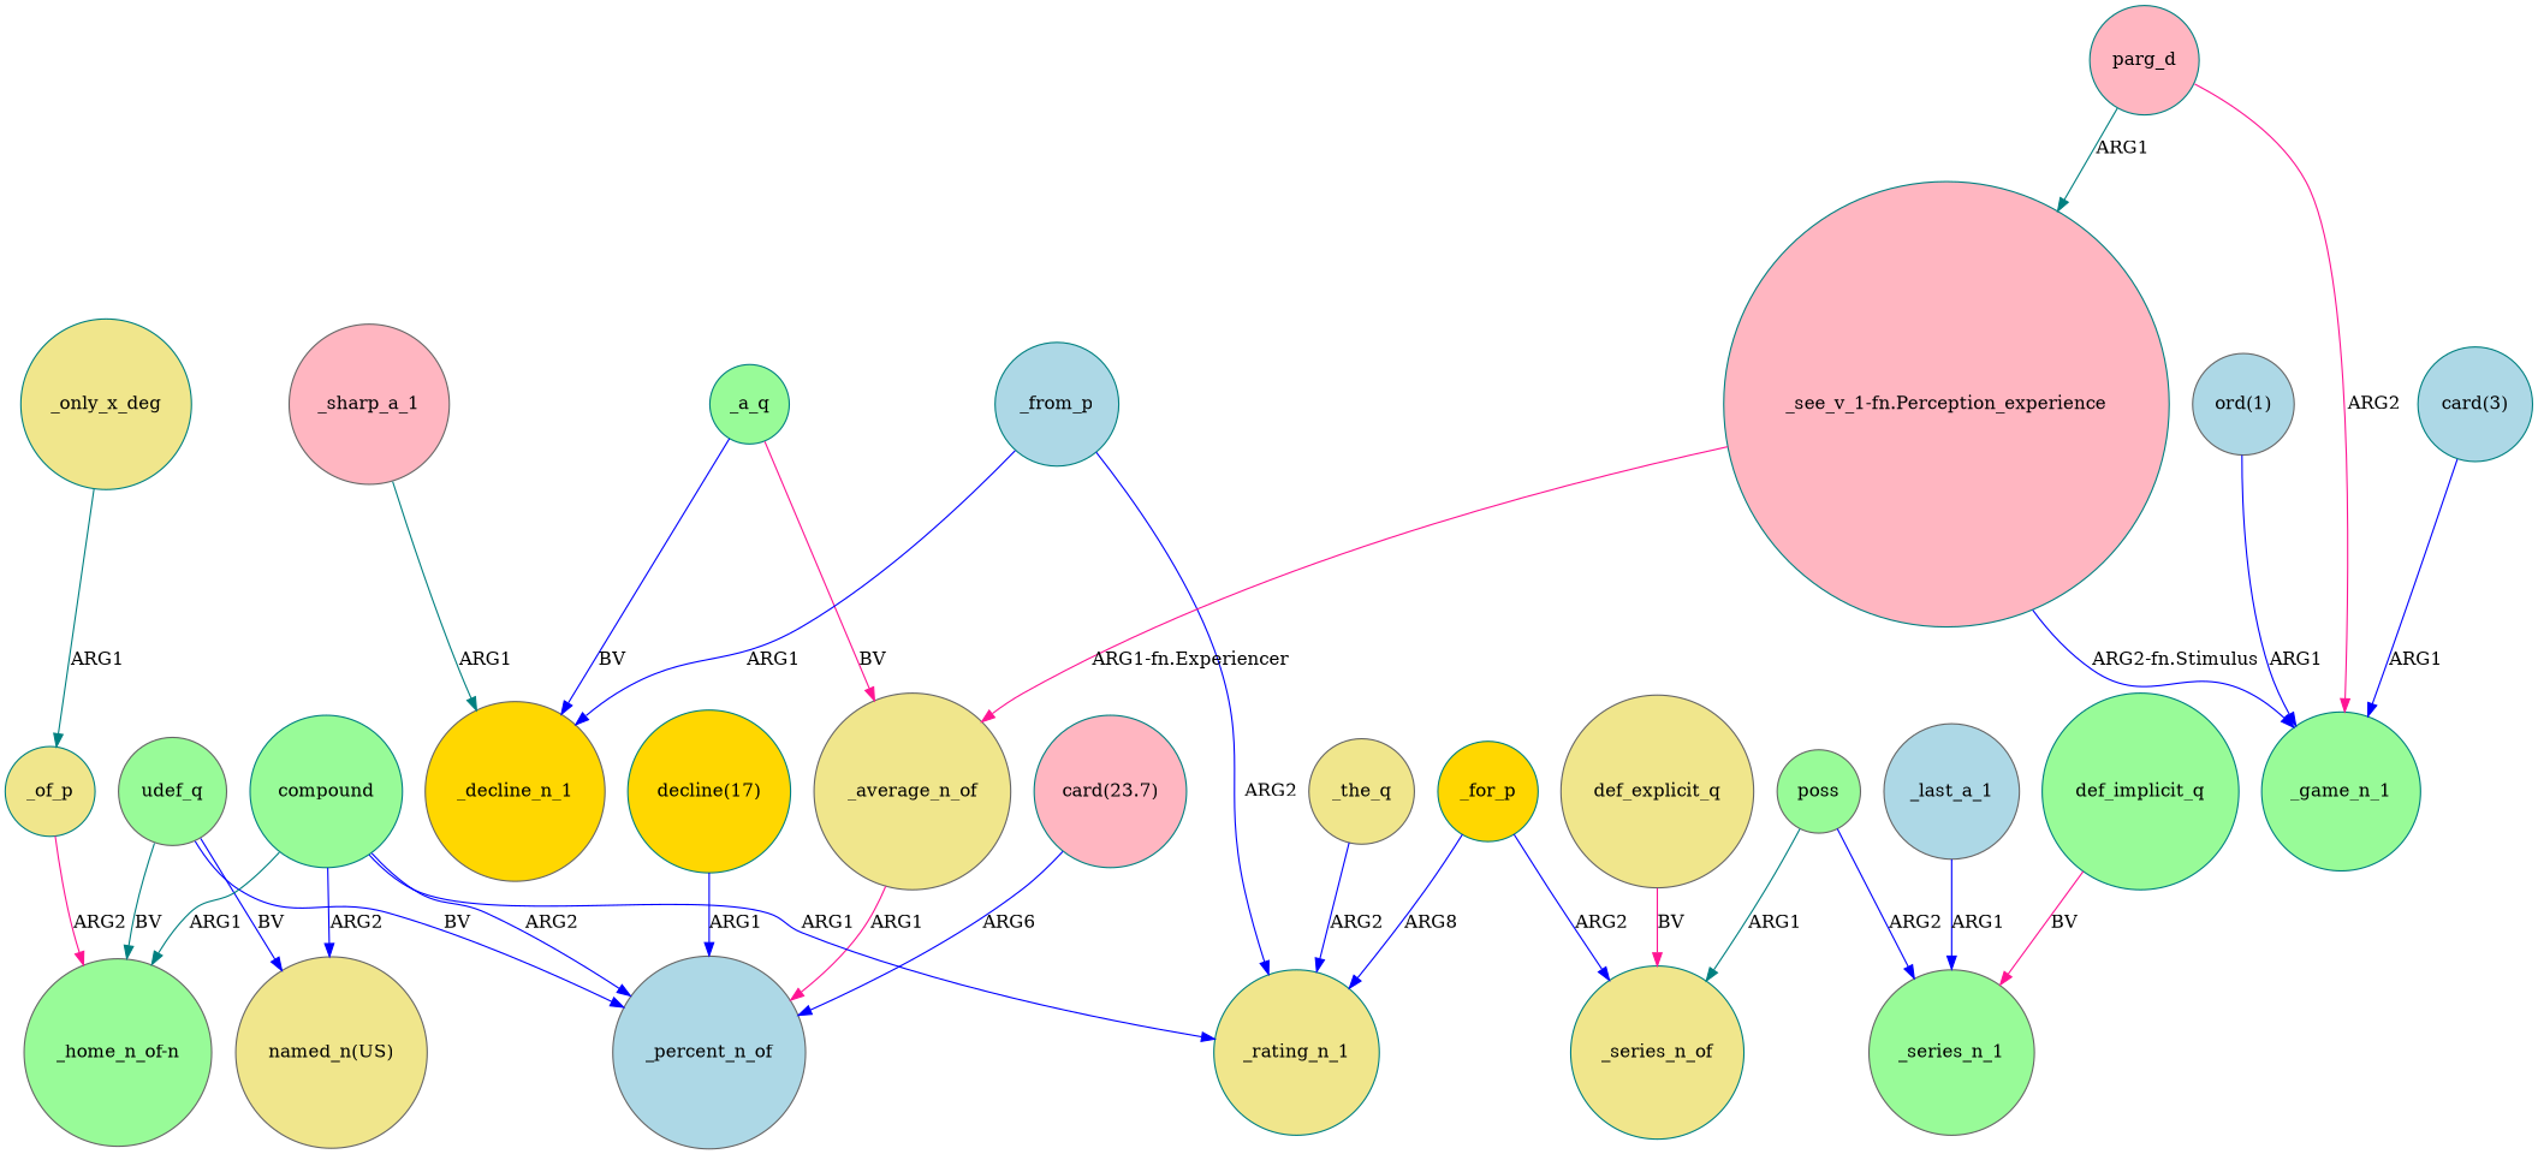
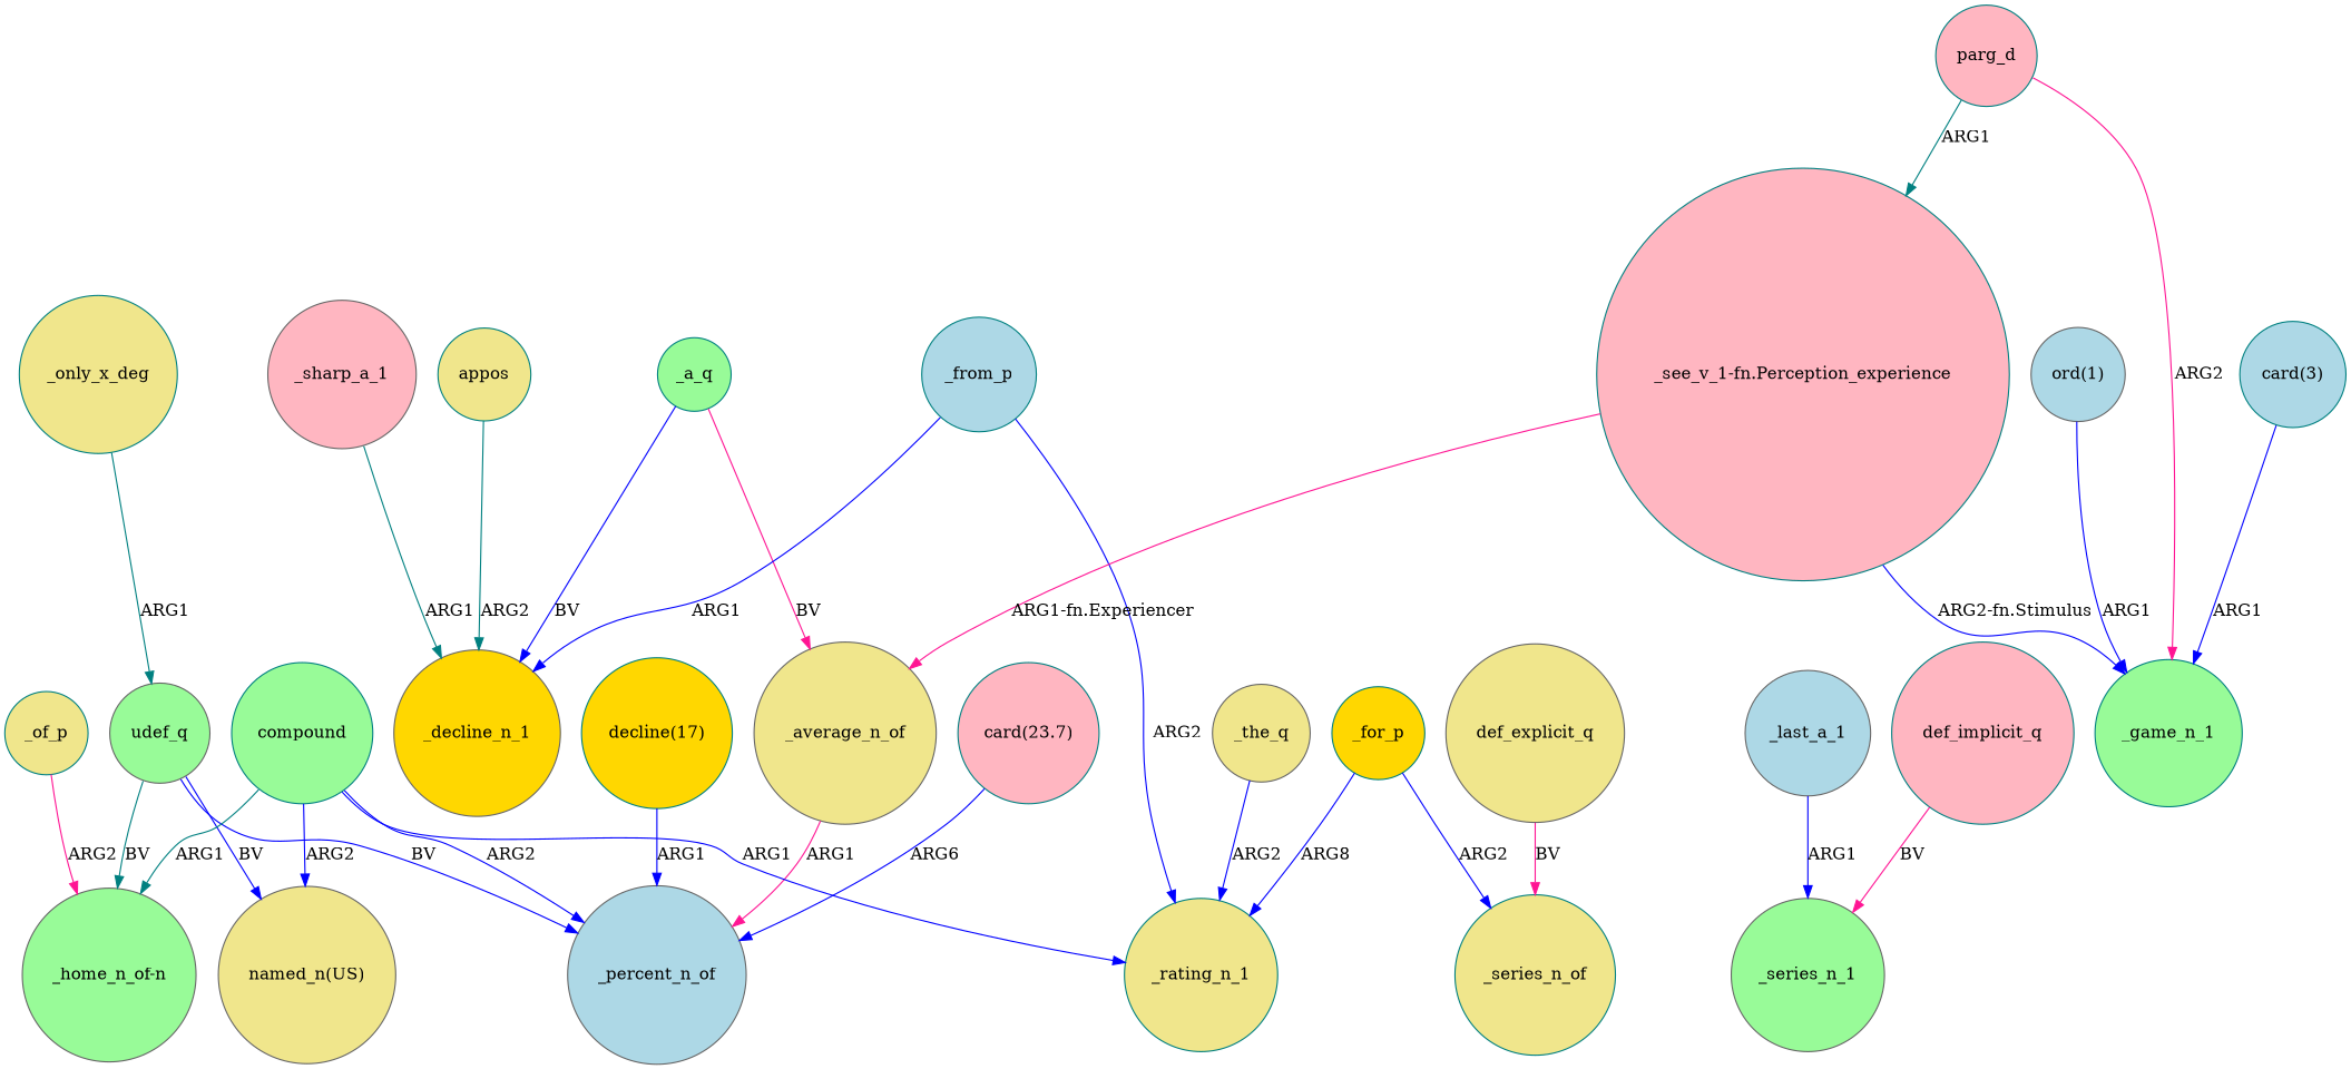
  digraph {
    node [color=teal fillcolor=khaki shape=circle style=filled]
    edge [color=blue]
    udef_q [color=gray40 fillcolor=palegreen]
    _only_x_deg
    "named_n(US)" [color=gray40]
    "_home_n_of-n" [color=gray40 fillcolor=palegreen]
    _percent_n_of [color=gray40 fillcolor=lightblue]
    _decline_n_1 [color=gray40 fillcolor=gold]
+   appos
    _average_n_of [color=gray40]
-   def_implicit_q [fillcolor=palegreen]
+   def_implicit_q [fillcolor=lightpink]
    n10 [color=gray40 fillcolor=palegreen label=_series_n_1]
    _of_p
    _a_q [fillcolor=palegreen]
    n13 [fillcolor=gold label="decline(17)"]
    _from_p [fillcolor=lightblue]
    _rating_n_1
    compound [fillcolor=palegreen]
    def_explicit_q [color=gray40]
    _series_n_of
    "ord(1)" [color=gray40 fillcolor=lightblue]
    _game_n_1 [fillcolor=palegreen]
    _for_p [fillcolor=gold]
    "_see_v_1-fn.Perception_experience" [fillcolor=lightpink]
-   poss [color=gray40 fillcolor=palegreen]
    "card(23.7)" [fillcolor=lightpink]
    _the_q [color=gray40]
    parg_d [fillcolor=lightpink]
    _last_a_1 [color=gray40 fillcolor=lightblue]
    _sharp_a_1 [color=gray40 fillcolor=lightpink]
    "card(3)" [fillcolor=lightblue]
    udef_q -> "named_n(US)" [label=BV]
    udef_q -> "_home_n_of-n" [color=teal label=BV]
    udef_q -> _percent_n_of [label=BV]
-   _only_x_deg -> _of_p [color=teal label=ARG1]
+   _only_x_deg -> udef_q [color=teal label=ARG1]
+   appos -> _decline_n_1 [color=teal label=ARG2]
    _average_n_of -> _percent_n_of [color=deeppink label=ARG1]
    def_implicit_q -> n10 [color=deeppink label=BV]
    _of_p -> "_home_n_of-n" [color=deeppink label=ARG2]
    _a_q -> _decline_n_1 [label=BV]
    _a_q -> _average_n_of [color=deeppink label=BV]
    n13 -> _percent_n_of [label=ARG1]
    _from_p -> _decline_n_1 [label=ARG1]
    _from_p -> _rating_n_1 [label=ARG2]
    compound -> "named_n(US)" [label=ARG2]
    compound -> "_home_n_of-n" [color=teal label=ARG1]
    compound -> _percent_n_of [label=ARG2]
    compound -> _rating_n_1 [label=ARG1]
    def_explicit_q -> _series_n_of [color=deeppink label=BV]
    "ord(1)" -> _game_n_1 [label=ARG1]
    _for_p -> _rating_n_1 [label=ARG8]
    _for_p -> _series_n_of [label=ARG2]
    "_see_v_1-fn.Perception_experience" -> _average_n_of [color=deeppink label="ARG1-fn.Experiencer"]
    "_see_v_1-fn.Perception_experience" -> _game_n_1 [label="ARG2-fn.Stimulus"]
-   poss -> n10 [label=ARG2]
-   poss -> _series_n_of [color=teal label=ARG1]
    "card(23.7)" -> _percent_n_of [label=ARG6]
    _the_q -> _rating_n_1 [label=ARG2]
    parg_d -> _game_n_1 [color=deeppink label=ARG2]
    parg_d -> "_see_v_1-fn.Perception_experience" [color=teal label=ARG1]
    _last_a_1 -> n10 [label=ARG1]
    _sharp_a_1 -> _decline_n_1 [color=teal label=ARG1]
    "card(3)" -> _game_n_1 [label=ARG1]
  }
